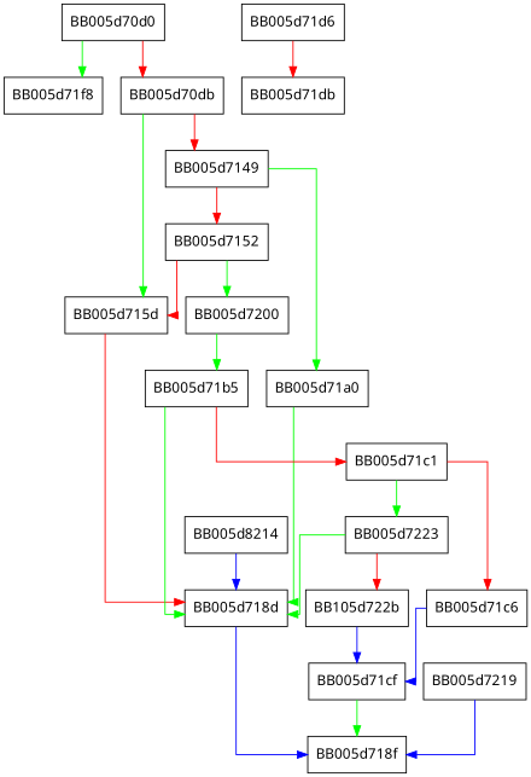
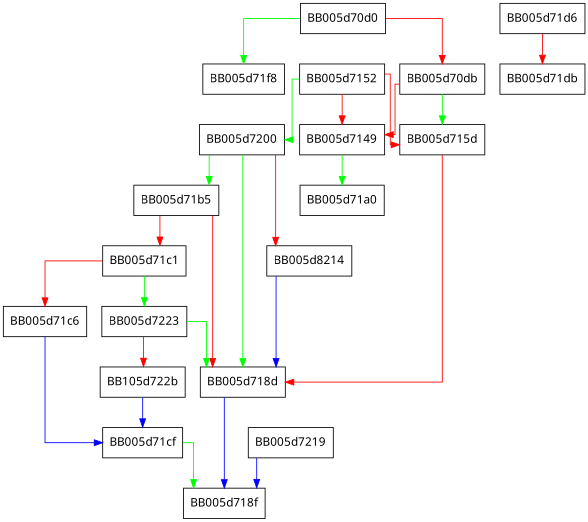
  digraph {
    fontname="Noto Sans"
    splines=ortho
    node [fontname="Noto Sans" shape=box]
    edge [color=green fontname="Noto Sans"]
    BB005d70d0
    BB005d71f8
    BB005d70db
    BB005d715d
    BB005d7149
    BB005d718d
    BB005d71a0
    BB005d7152
    BB005d718f
    BB005d7200
    BB005d71b5
    BB005d71c1
    n13 [label=BB005d8214]
    BB005d7223
    BB005d71c6
    n16 [label=BB105d722b]
    BB005d71cf
    BB005d71d6
    BB005d71db
    BB005d7219
    BB005d70d0 -> BB005d71f8
    BB005d70d0 -> BB005d70db [color=red]
    BB005d70db -> BB005d715d
    BB005d70db -> BB005d7149 [color=red]
    BB005d715d -> BB005d718d [color=red]
    BB005d7149 -> BB005d71a0
-   BB005d7149 -> BB005d7152 [color=red]
+   BB005d7152 -> BB005d7149 [color=red]
    BB005d718d -> BB005d718f [color=blue]
-   BB005d71a0 -> BB005d718d
+   BB005d7200 -> BB005d718d
    BB005d7152 -> BB005d715d [color=red]
    BB005d7152 -> BB005d7200
    BB005d7200 -> BB005d71b5
-   BB005d71b5 -> BB005d718d
+   BB005d7200 -> n13 [color=red]
+   BB005d71b5 -> BB005d718d [color=red]
    BB005d71b5 -> BB005d71c1 [color=red]
    BB005d71c1 -> BB005d7223
    BB005d71c1 -> BB005d71c6 [color=red]
    n13 -> BB005d718d [color=blue]
    BB005d7223 -> BB005d718d
    BB005d7223 -> n16 [color=red]
    BB005d71c6 -> BB005d71cf [color=blue]
    n16 -> BB005d71cf [color=blue]
    BB005d71cf -> BB005d718f
    BB005d71d6 -> BB005d71db [color=red]
    BB005d7219 -> BB005d718f [color=blue]
  }
